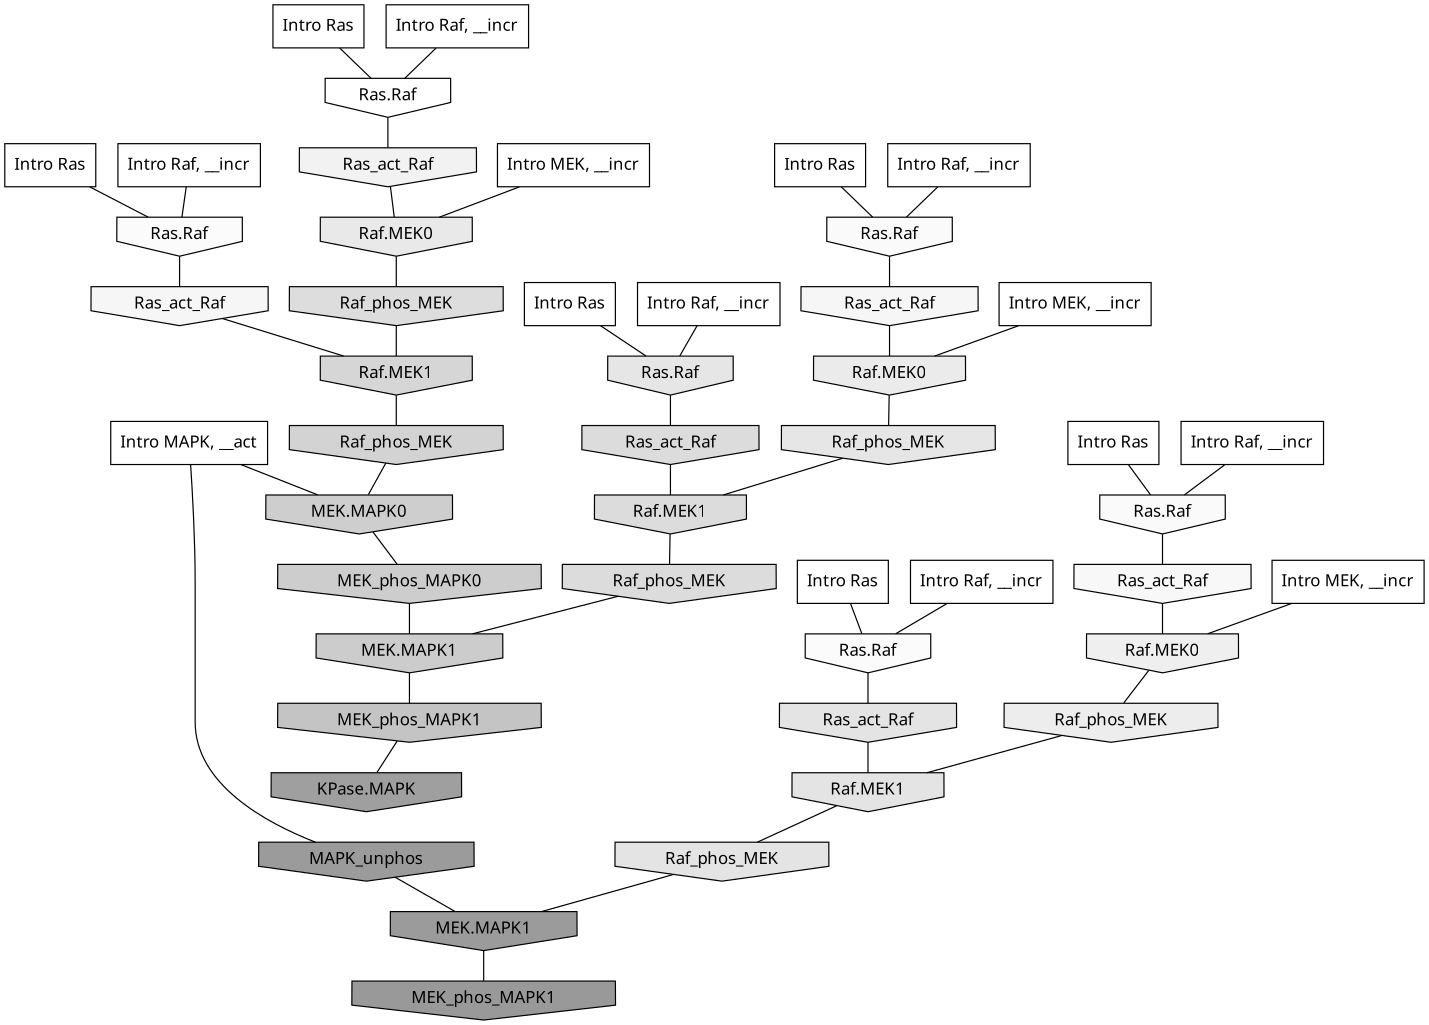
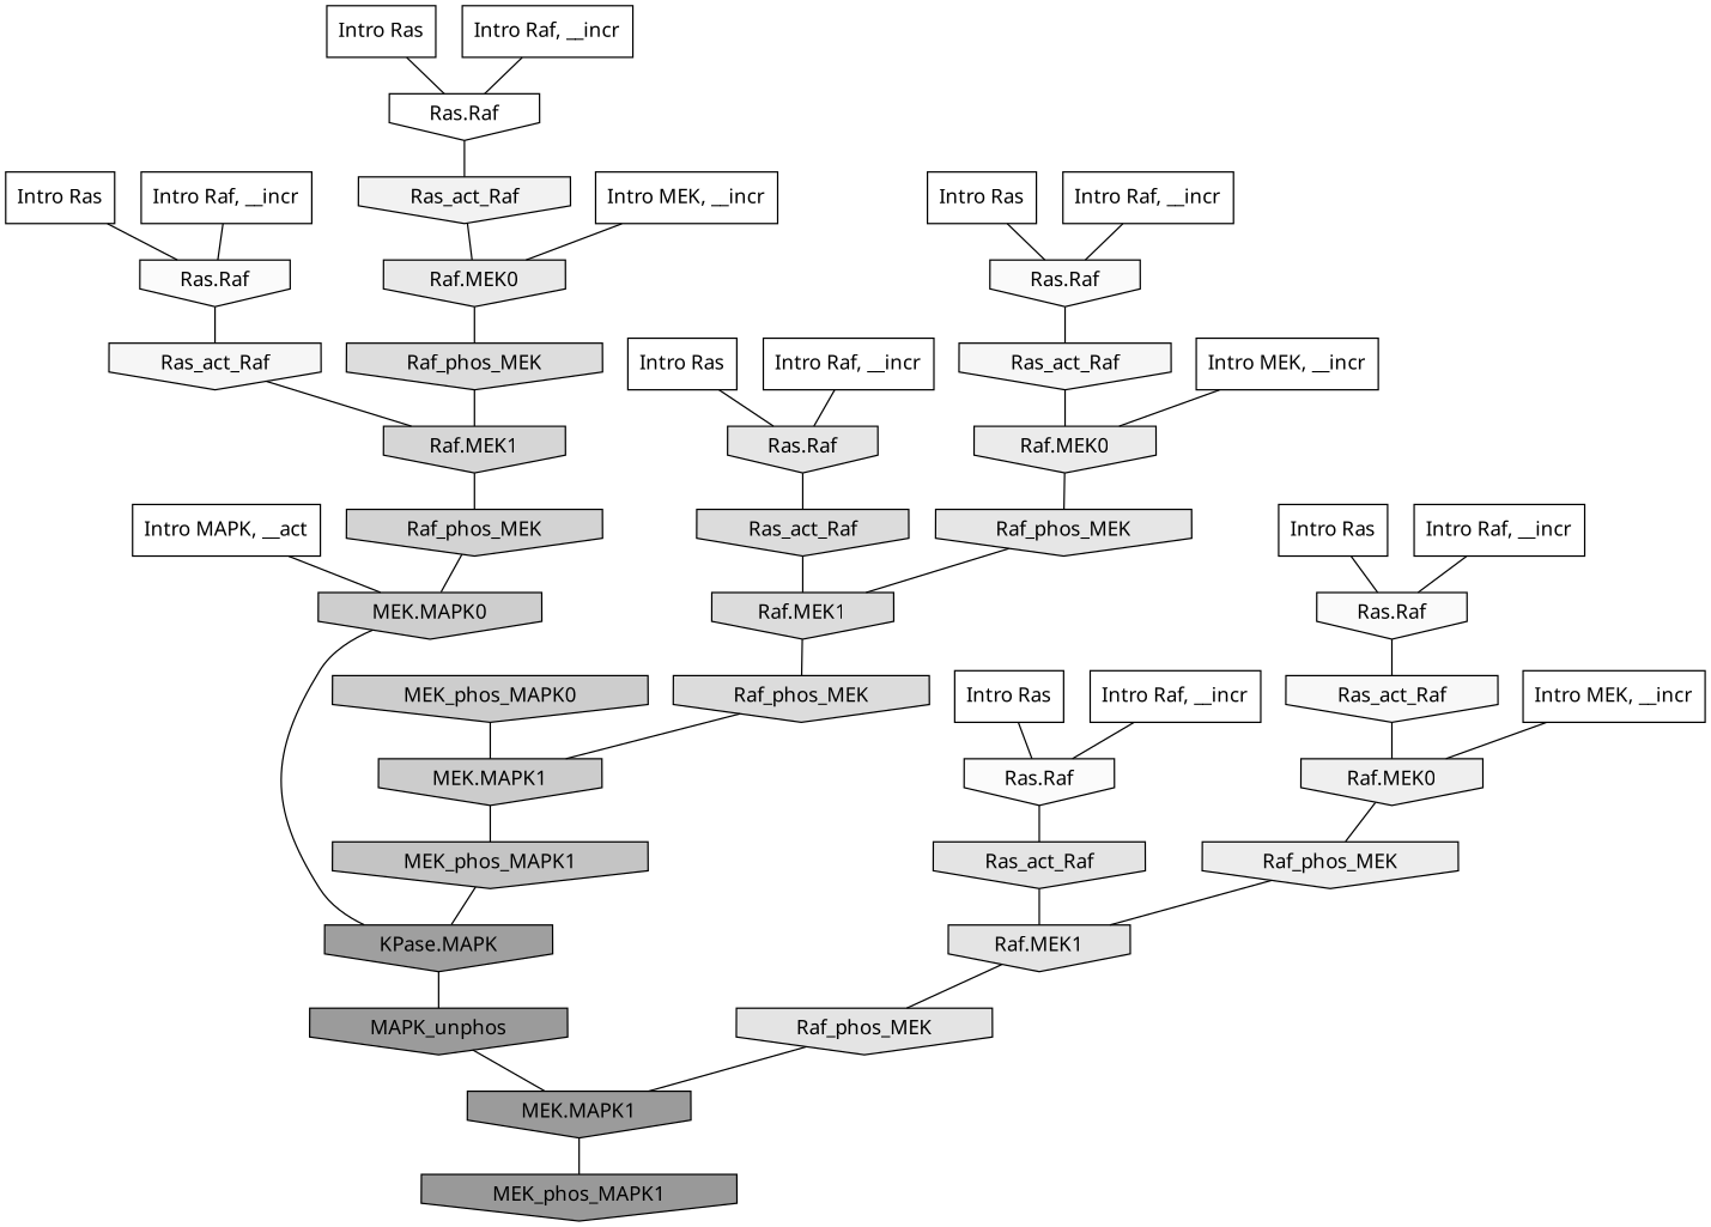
  digraph {
    rankdir=TB
    ranksep=0.30
    node [fillcolor="0.000 0.000 1.000" fontname="CMU Serif" shape=invhouse style=filled]
    edge [color="0.000 0.000 0.000" dir=none fontname="CMU Serif"]
    n1 [label="Intro Ras" shape=rectangle]
    n2 [fillcolor="0.000 0.000 0.980" label="Ras.Raf"]
    n3 [fillcolor="0.000 0.000 0.970" label=Ras_act_Raf]
    n4 [label="Intro Ras" shape=rectangle]
    n5 [fillcolor="0.000 0.000 0.979" label="Ras.Raf"]
    n6 [fillcolor="0.000 0.000 0.963" label=Ras_act_Raf]
    n7 [label="Intro Ras" shape=rectangle]
    n8 [fillcolor="0.000 0.000 0.982" label="Ras.Raf"]
    n9 [fillcolor="0.000 0.000 0.894" label=Ras_act_Raf]
    n10 [label="Intro Ras" shape=rectangle]
    n11 [fillcolor="0.000 0.000 0.901" label="Ras.Raf"]
    n12 [fillcolor="0.000 0.000 0.862" label=Ras_act_Raf]
    n13 [label="Intro Ras" shape=rectangle]
    n14 [label="Ras.Raf"]
    n15 [fillcolor="0.000 0.000 0.949" label=Ras_act_Raf]
    n16 [label="Intro Ras" shape=rectangle]
    n17 [fillcolor="0.000 0.000 0.981" label="Ras.Raf"]
    n18 [fillcolor="0.000 0.000 0.962" label=Ras_act_Raf]
    n19 [label="Intro Raf, __incr" shape=rectangle]
    n20 [label="Intro Raf, __incr" shape=rectangle]
    n21 [label="Intro Raf, __incr" shape=rectangle]
    n22 [label="Intro Raf, __incr" shape=rectangle]
    n23 [label="Intro Raf, __incr" shape=rectangle]
    n24 [label="Intro Raf, __incr" shape=rectangle]
    n25 [label="Intro MEK, __incr" shape=rectangle]
    n26 [fillcolor="0.000 0.000 0.920" label="Raf.MEK0"]
    n27 [fillcolor="0.000 0.000 0.899" label=Raf_phos_MEK]
    n28 [label="Intro MEK, __incr" shape=rectangle]
    n29 [fillcolor="0.000 0.000 0.914" label="Raf.MEK0"]
    n30 [fillcolor="0.000 0.000 0.864" label=Raf_phos_MEK]
    n31 [label="Intro MEK, __incr" shape=rectangle]
    n32 [fillcolor="0.000 0.000 0.936" label="Raf.MEK0"]
    n33 [fillcolor="0.000 0.000 0.926" label=Raf_phos_MEK]
    n34 [label="Intro MAPK, __act" shape=rectangle]
    n35 [fillcolor="0.000 0.000 0.807" label="MEK.MAPK0"]
    n36 [fillcolor="0.000 0.000 0.801" label=MEK_phos_MAPK0]
    n37 [fillcolor="0.000 0.000 0.624" label="KPase.MAPK"]
    n38 [fillcolor="0.000 0.000 0.609" label=MAPK_unphos]
    n39 [fillcolor="0.000 0.000 0.894" label="Raf.MEK1"]
    n40 [fillcolor="0.000 0.000 0.838" label="Raf.MEK1"]
    n41 [fillcolor="0.000 0.000 0.826" label=Raf_phos_MEK]
    n42 [fillcolor="0.000 0.000 0.893" label=Raf_phos_MEK]
    n43 [fillcolor="0.000 0.000 0.862" label="Raf.MEK1"]
    n44 [fillcolor="0.000 0.000 0.861" label=Raf_phos_MEK]
    n45 [fillcolor="0.000 0.000 0.609" label="MEK.MAPK1"]
    n46 [fillcolor="0.000 0.000 0.600" label=MEK_phos_MAPK1]
    n47 [fillcolor="0.000 0.000 0.799" label="MEK.MAPK1"]
    n48 [fillcolor="0.000 0.000 0.768" label=MEK_phos_MAPK1]
    n1 -> n2
    n2 -> n3
    n3 -> n32
    n4 -> n5
    n5 -> n6
    n6 -> n26
    n7 -> n8
    n8 -> n9
    n9 -> n39
    n10 -> n11
    n11 -> n12
    n12 -> n43
    n13 -> n14
    n14 -> n15
    n15 -> n29
    n16 -> n17
    n17 -> n18
    n18 -> n40
    n19 -> n8
    n20 -> n11
    n21 -> n2
    n22 -> n17
    n23 -> n5
    n24 -> n14
    n25 -> n26
    n26 -> n27
    n27 -> n43
    n28 -> n29
    n29 -> n30
    n30 -> n40
    n31 -> n32
    n32 -> n33
    n33 -> n39
    n34 -> n35
-   n35 -> n36
+   n35 -> n37
    n36 -> n47
-   n34 -> n38
+   n37 -> n38
    n38 -> n45
    n39 -> n42
    n40 -> n41
    n41 -> n35
    n42 -> n45
    n43 -> n44
    n44 -> n47
    n45 -> n46
    n47 -> n48
    n48 -> n37
  }
